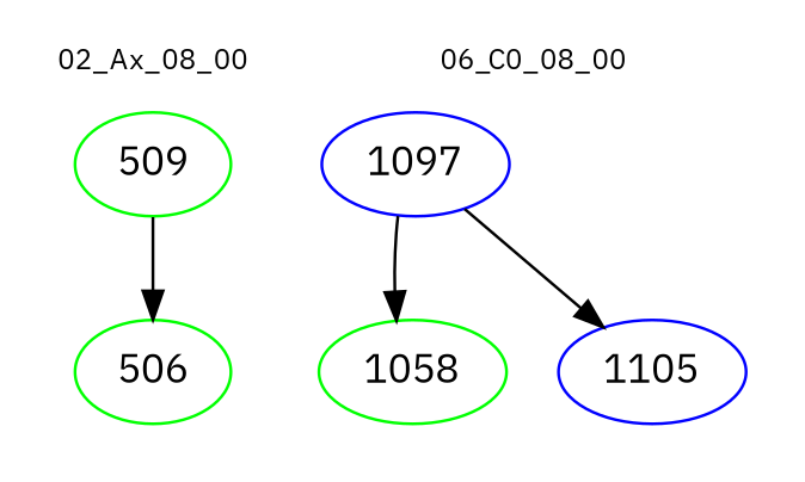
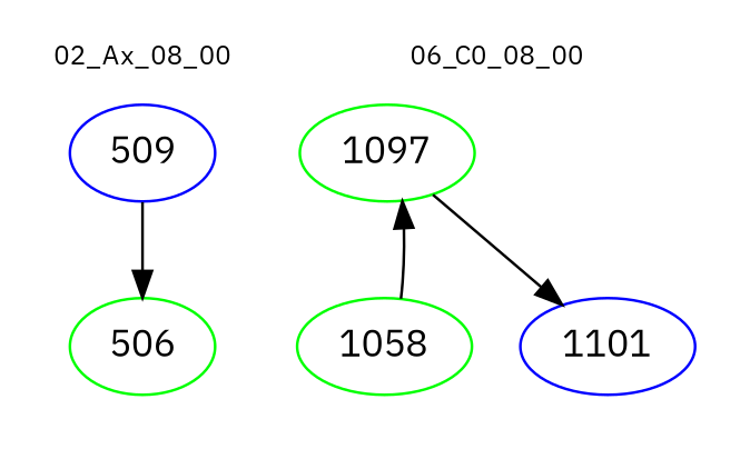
  digraph {
    fontname="IBM Plex Sans"
    node [color=blue fontname="IBM Plex Sans"]
    edge [color=black fontname="IBM Plex Sans"]
-   n1 [color=green label=509]
+   n1 [label=509]
    n2 [color=green label=506]
-   n3 [label=1097]
+   n3 [color=green label=1097]
    n4 [color=green label=1058]
-   n5 [label=1105]
+   n5 [label=1101]
    subgraph cluster_1 {
      color=white
      fontsize=10
      label="02_Ax_08_00"
      n1
      n2
    }
    subgraph cluster_2 {
      color=white
      fontsize=10
      label="06_C0_08_00"
      n3
      n4
      n5
    }
    n1 -> n2
-   n3 -> n4
+   n4 -> n3
    n3 -> n5
  }
